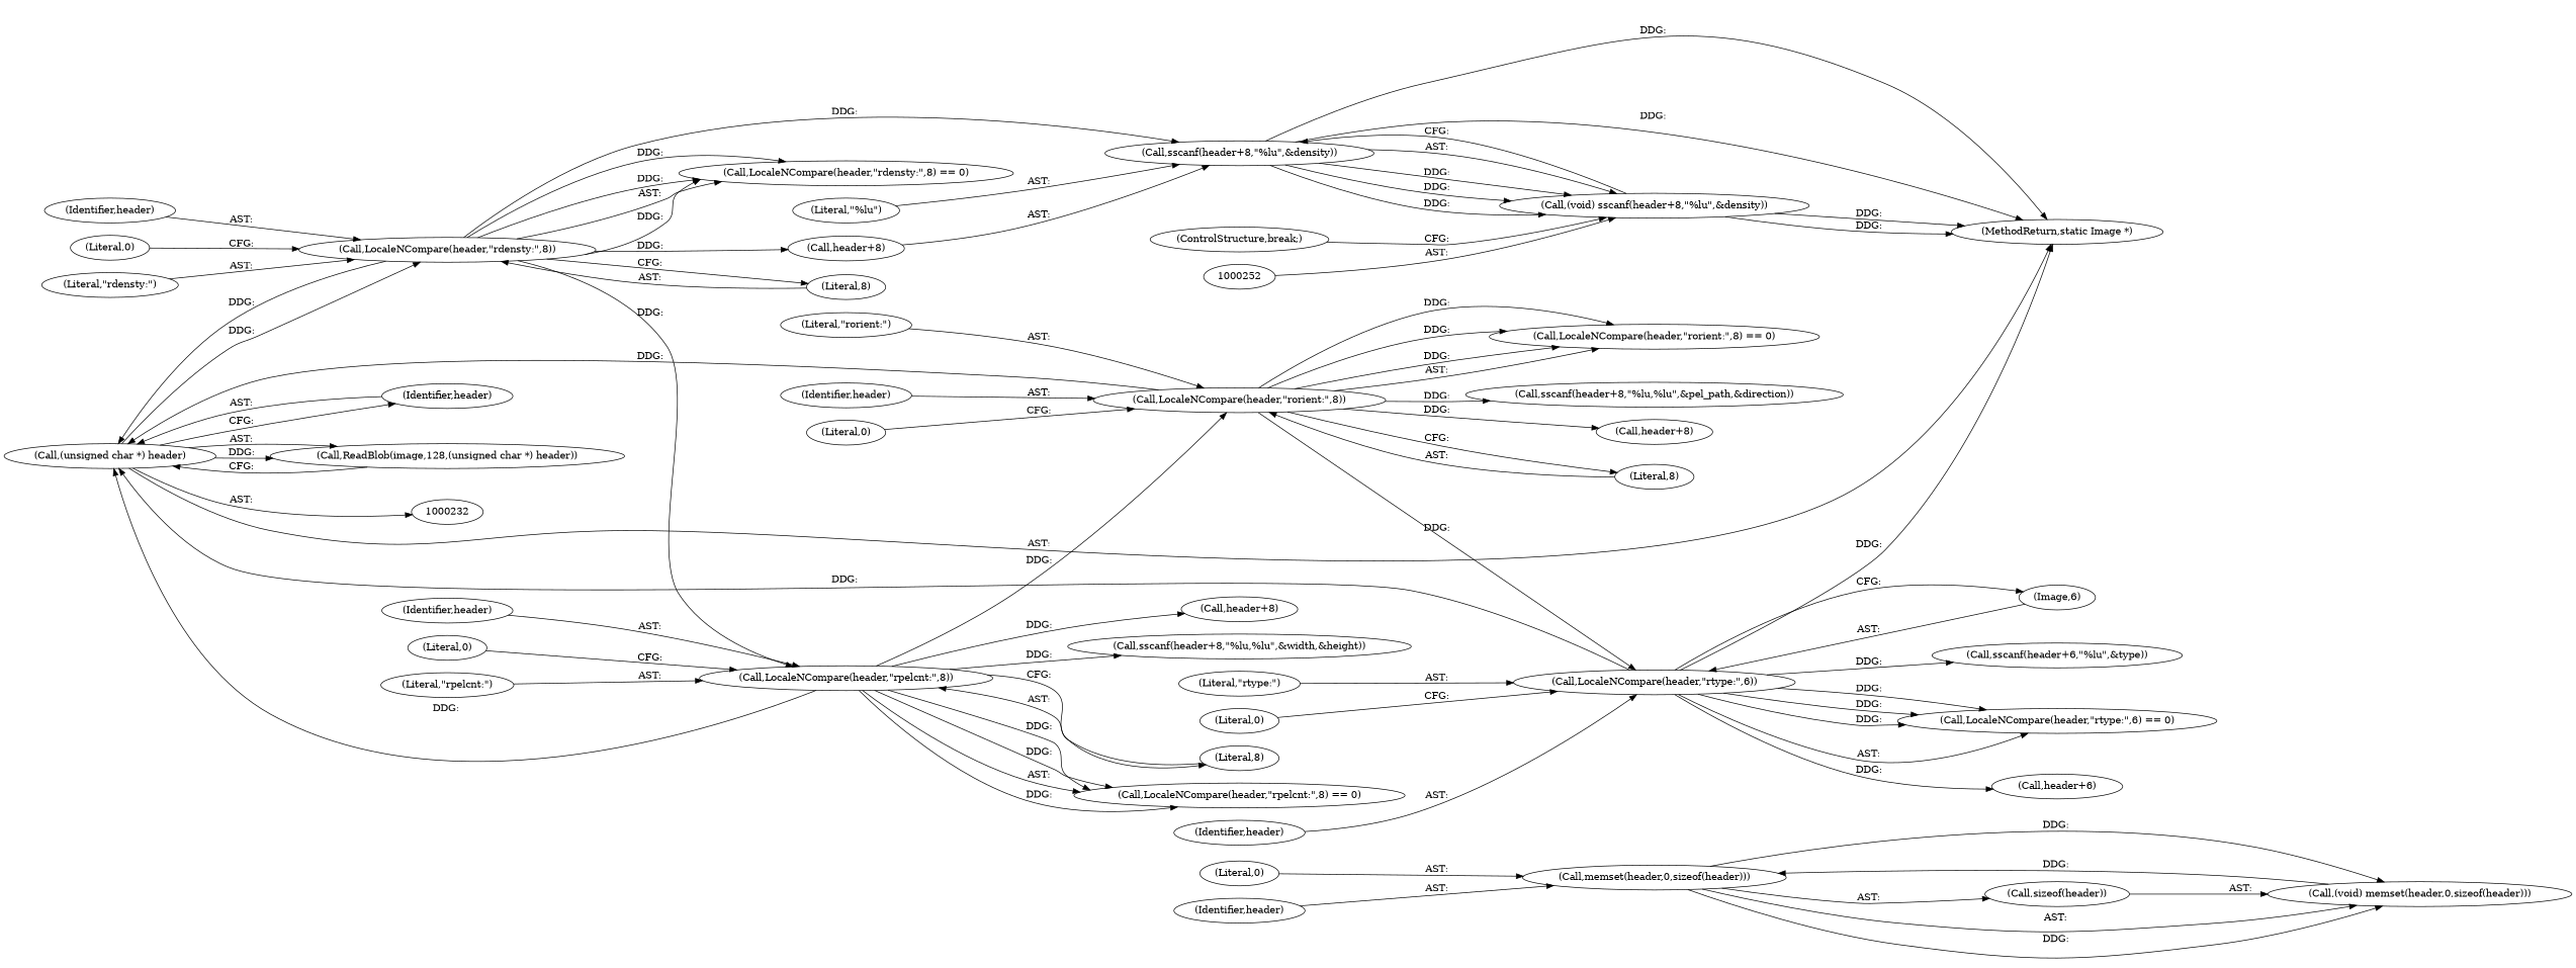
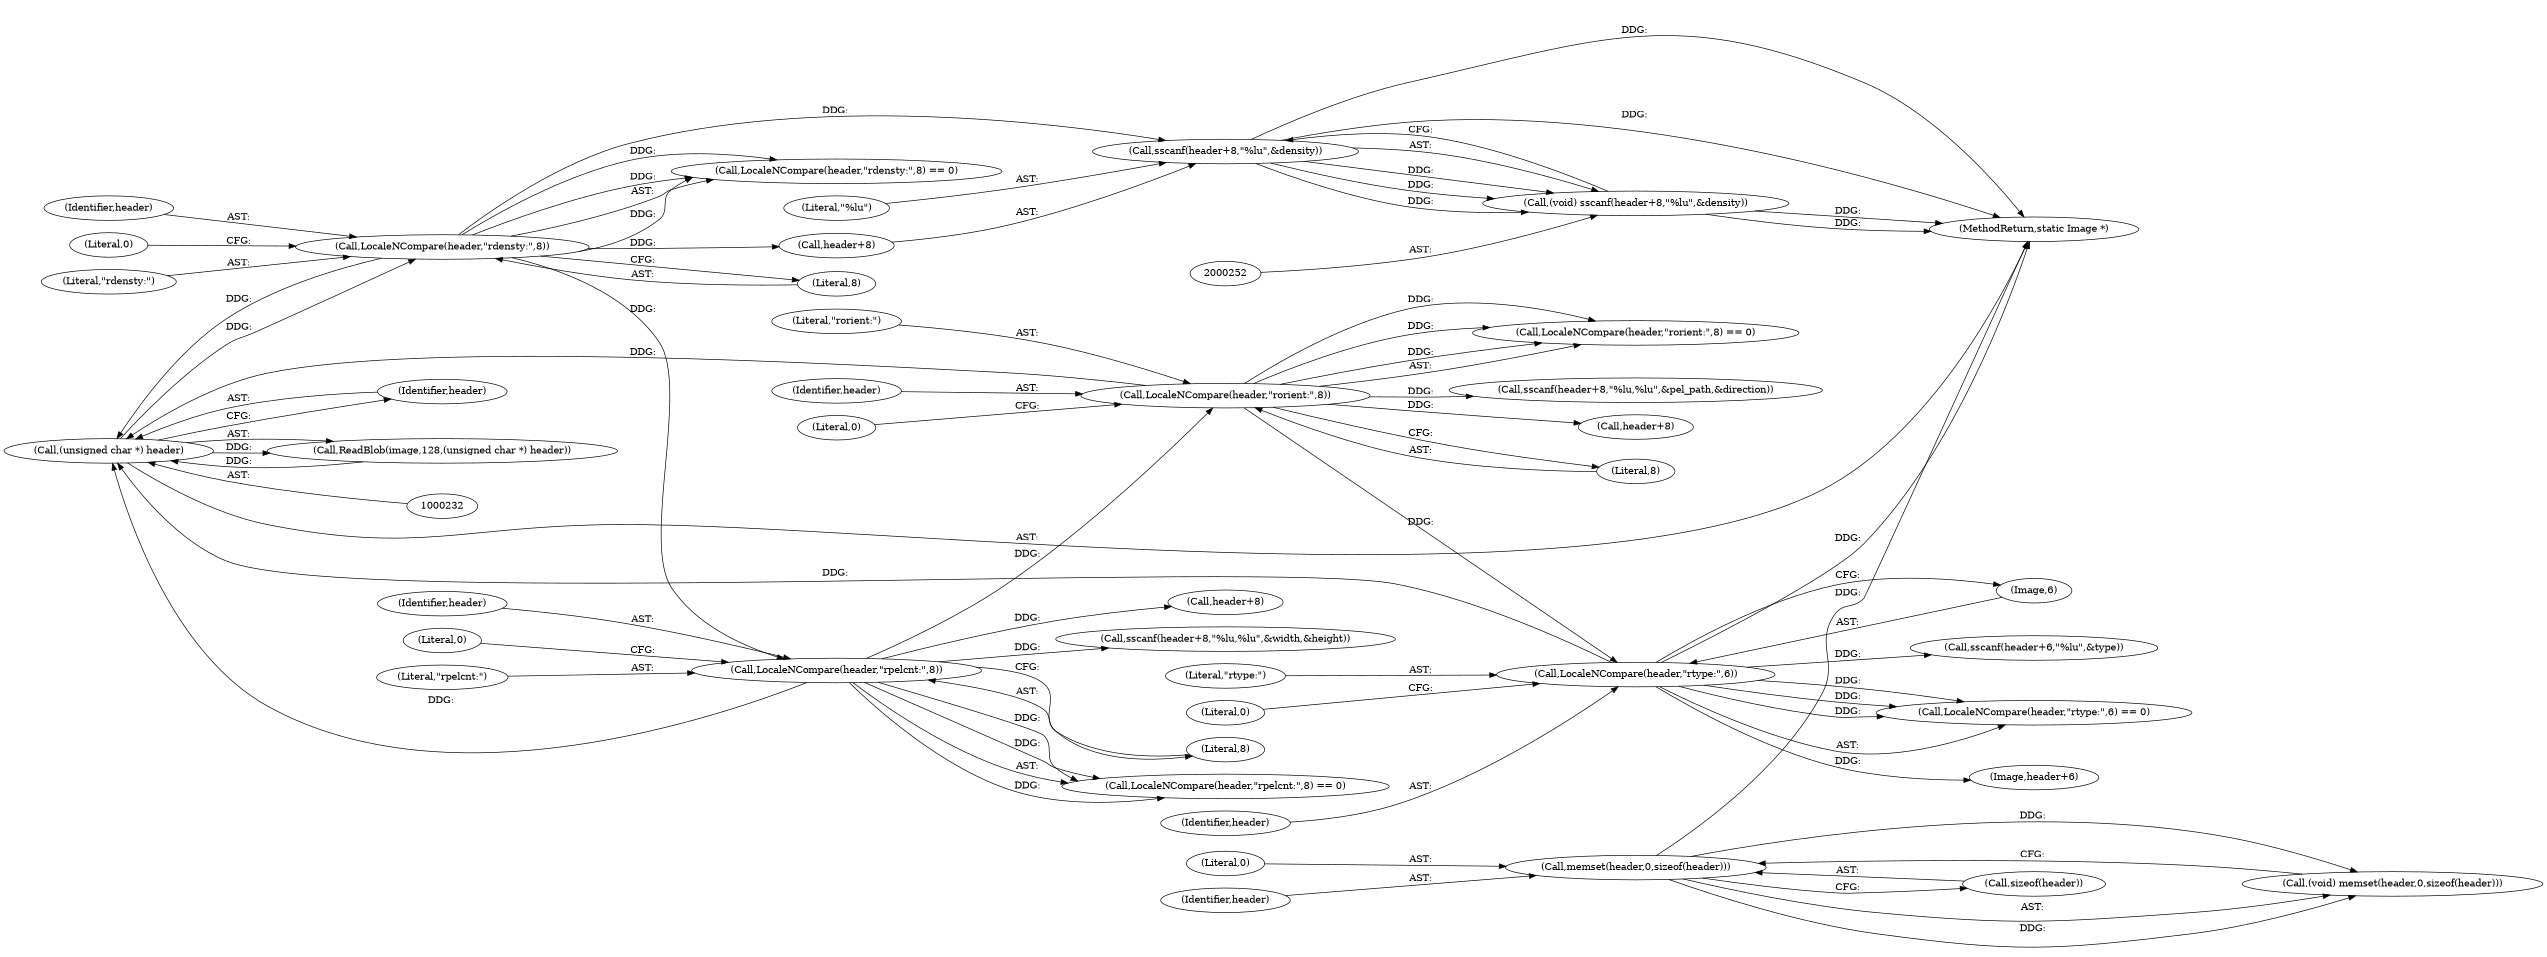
  digraph {
    rankdir=LR
    n1 [label="(Call,sscanf(header+8,\"%lu\",&density))"]
    n2 [label="(Call,(void) sscanf(header+8,\"%lu\",&density))"]
    n3 [label="(MethodReturn,static Image *)"]
    n4 [label="(Call,LocaleNCompare(header,\"rdensty:\",8))"]
    n5 [label="(Call,(unsigned char *) header)"]
    n6 [label="(Call,LocaleNCompare(header,\"rpelcnt:\",8))"]
    n7 [label="(Call,header+8)"]
    n8 [label="(Call,LocaleNCompare(header,\"rdensty:\",8) == 0)"]
    n9 [label="(Literal,8)"]
    n10 [label="(Identifier,header)"]
    n11 [label="(Call,ReadBlob(image,128,(unsigned char *) header))"]
    n12 [label="(Call,LocaleNCompare(header,\"rorient:\",8))"]
    n13 [label="(Call,header+8)"]
    n14 [label="(Call,sscanf(header+8,\"%lu,%lu\",&width,&height))"]
    n15 [label="(Literal,8)"]
    n16 [label="(Call,LocaleNCompare(header,\"rpelcnt:\",8) == 0)"]
    n17 [label="(Call,LocaleNCompare(header,\"rtype:\",6))"]
    n18 [label="(Call,sscanf(header+6,\"%lu\",&type))"]
    n19 [label="(Call,LocaleNCompare(header,\"rtype:\",6) == 0)"]
-   n20 [label="(Call,header+6)"]
+   n20 [label="(Image,header+6)"]
    n21 [label="(Image,6)"]
    n22 [label="(Literal,8)"]
    n23 [label="(Call,sscanf(header+8,\"%lu,%lu\",&pel_path,&direction))"]
    n24 [label="(Call,header+8)"]
    n25 [label="(Call,LocaleNCompare(header,\"rorient:\",8) == 0)"]
    n26 [label="(Call,memset(header,0,sizeof(header)))"]
    n27 [label="(Call,(void) memset(header,0,sizeof(header)))"]
    n28 [label="(Call,sizeof(header))"]
    n29 [label="(Identifier,header)"]
    n30 [label="(Literal,0)"]
    n31 [label="(Identifier,header)"]
    n32 [label="(Literal,\"rpelcnt:\")"]
    n33 [label="(Literal,\"%lu\")"]
    n34 [label="(Literal,\"rdensty:\")"]
    n35 [label="(Literal,0)"]
    n36 [label="(Literal,\"rtype:\")"]
    n37 [label="(Identifier,header)"]
-   n38 [label="(ControlStructure,break;)"]
    n39 [label="(Identifier,header)"]
    n40 [label="(Literal,0)"]
    n41 [label="(Literal,\"rorient:\")"]
    n42 [label="(Literal,0)"]
    n43 [label="(Literal,0)"]
    n44 [label="(Identifier,header)"]
    1000232
-   1000252
+   1000252 [label=2000252]
    n1 -> n2 [label="AST: "]
    n1 -> n2 [label="DDG: "]
    n1 -> n2 [label="DDG: "]
    n1 -> n2 [label="DDG: "]
    n1 -> n3 [label="DDG: "]
    n1 -> n3 [label="DDG: "]
    n2 -> n1 [label="CFG: "]
    n2 -> n3 [label="DDG: "]
    n2 -> n3 [label="DDG: "]
    n4 -> n1 [label="DDG: "]
    n4 -> n5 [label="DDG: "]
    n4 -> n6 [label="DDG: "]
    n4 -> n7 [label="DDG: "]
    n4 -> n8 [label="AST: "]
    n4 -> n8 [label="DDG: "]
    n4 -> n8 [label="DDG: "]
    n4 -> n8 [label="DDG: "]
    n4 -> n9 [label="CFG: "]
    n5 -> n3 [label="AST: "]
    n5 -> n4 [label="DDG: "]
    n5 -> n10 [label="CFG: "]
    n5 -> n11 [label="AST: "]
    n5 -> n11 [label="DDG: "]
    n6 -> n5 [label="DDG: "]
    n6 -> n12 [label="DDG: "]
    n6 -> n13 [label="DDG: "]
    n6 -> n14 [label="DDG: "]
    n6 -> n15 [label="CFG: "]
    n6 -> n16 [label="AST: "]
    n6 -> n16 [label="DDG: "]
    n6 -> n16 [label="DDG: "]
    n6 -> n16 [label="DDG: "]
    n7 -> n1 [label="AST: "]
    n9 -> n4 [label="AST: "]
    n10 -> n5 [label="AST: "]
-   n11 -> n5 [label="CFG: "]
+   n11 -> n5 [label="DDG: "]
    n12 -> n5 [label="DDG: "]
    n12 -> n17 [label="DDG: "]
    n12 -> n22 [label="CFG: "]
    n12 -> n23 [label="DDG: "]
    n12 -> n24 [label="DDG: "]
    n12 -> n25 [label="AST: "]
    n12 -> n25 [label="DDG: "]
    n12 -> n25 [label="DDG: "]
    n12 -> n25 [label="DDG: "]
    n15 -> n6 [label="AST: "]
    n17 -> n3 [label="DDG: "]
    n17 -> n5 [label="DDG: "]
    n17 -> n18 [label="DDG: "]
    n17 -> n19 [label="AST: "]
    n17 -> n19 [label="DDG: "]
    n17 -> n19 [label="DDG: "]
    n17 -> n19 [label="DDG: "]
    n17 -> n20 [label="DDG: "]
    n17 -> n21 [label="CFG: "]
    n21 -> n17 [label="AST: "]
    n22 -> n12 [label="AST: "]
+   n26 -> n3 [label="DDG: "]
    n26 -> n27 [label="AST: "]
    n26 -> n27 [label="DDG: "]
    n26 -> n27 [label="DDG: "]
-   n26 -> n28 [label="AST: "]
-   n27 -> n26 [label="DDG: "]
-   n28 -> n27 [label="AST: "]
+   n26 -> n28 [label="CFG: "]
+   n27 -> n26 [label="CFG: "]
+   n28 -> n26 [label="AST: "]
    n29 -> n4 [label="AST: "]
    n30 -> n4 [label="CFG: "]
    n31 -> n26 [label="AST: "]
    n32 -> n6 [label="AST: "]
    n33 -> n1 [label="AST: "]
    n34 -> n4 [label="AST: "]
    n35 -> n26 [label="AST: "]
    n36 -> n17 [label="AST: "]
    n37 -> n6 [label="AST: "]
-   n38 -> n2 [label="CFG: "]
    n39 -> n12 [label="AST: "]
    n40 -> n12 [label="CFG: "]
    n41 -> n12 [label="AST: "]
    n42 -> n17 [label="CFG: "]
    n43 -> n6 [label="CFG: "]
    n44 -> n17 [label="AST: "]
-   n5 -> 1000232 [label="AST: "]
+   1000232 -> n5 [label="AST: "]
    1000252 -> n2 [label="AST: "]
  }
